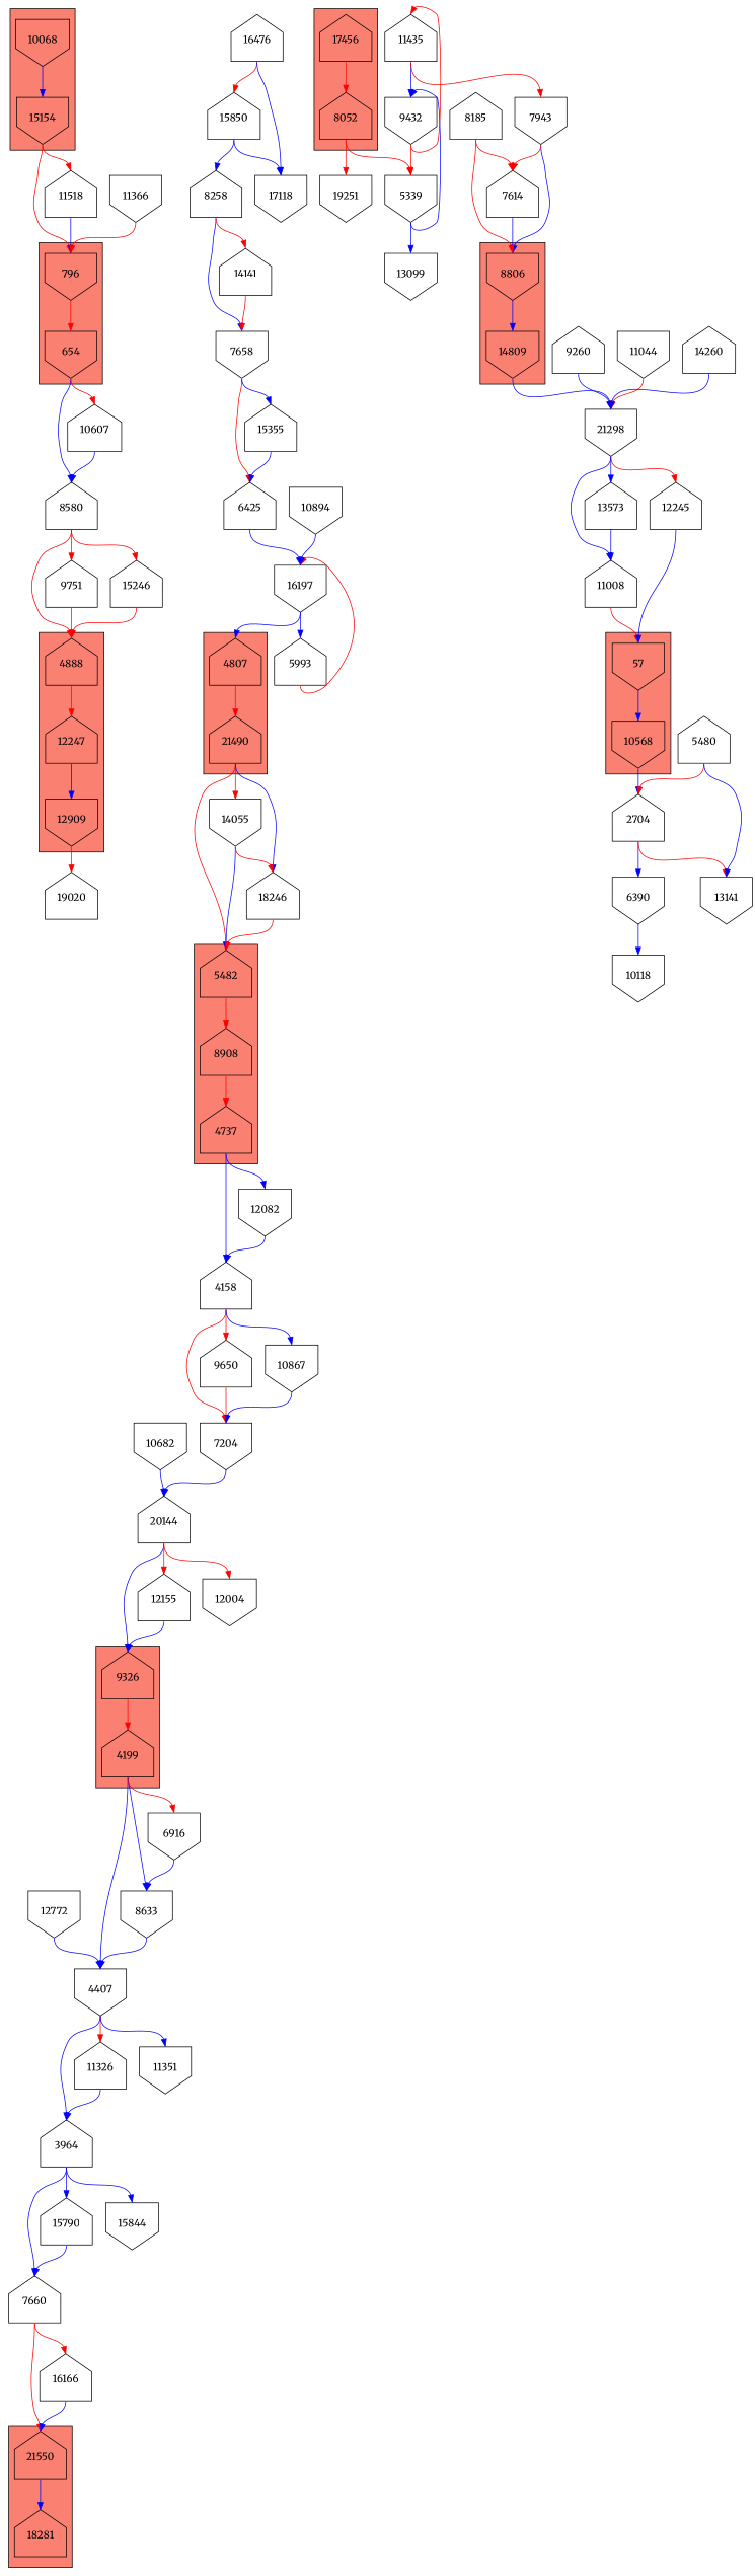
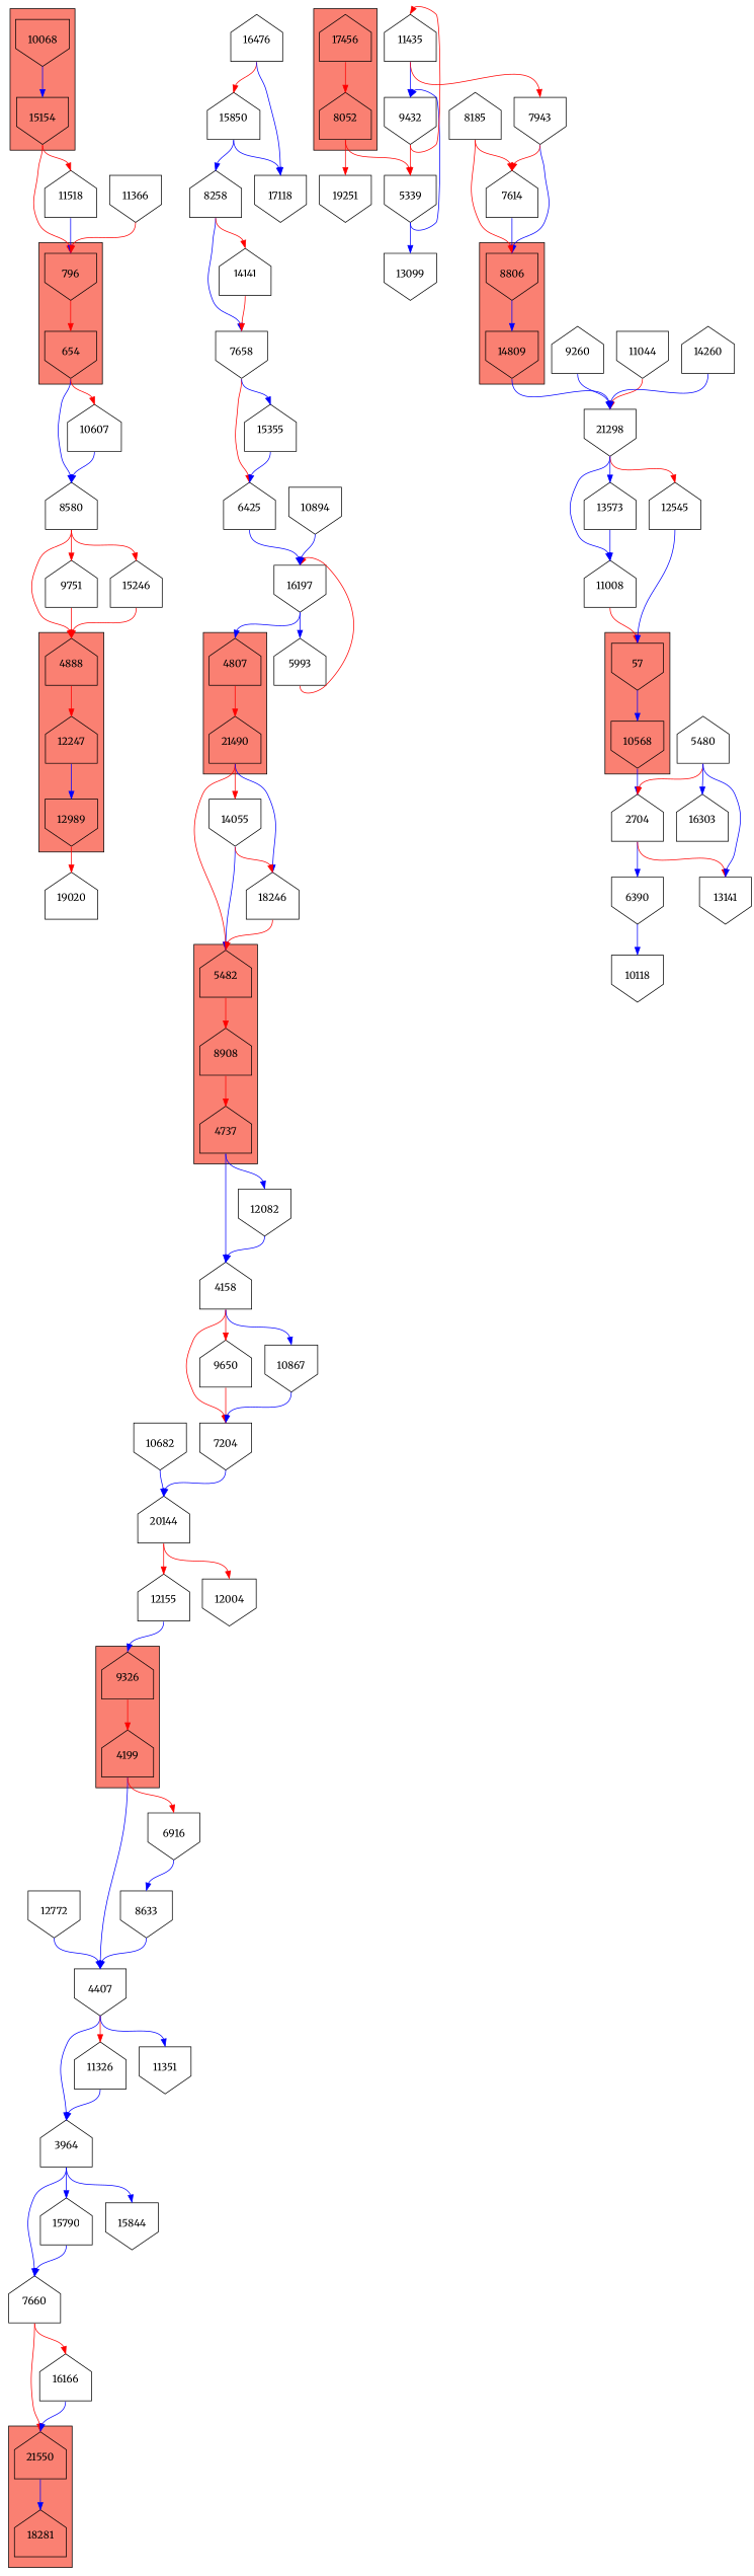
  digraph {
    fontname=Merriweather
    node [fontname=Merriweather shape=house]
    edge [color=blue fontname=Merriweather headport=n tailport=s]
    796 [height=1 shape=invhouse width=1]
    654 [height=1 shape=invhouse width=1]
    4888 [height=1 width=1]
    12247 [height=1 width=1]
-   12909 [height=1 shape=invhouse width=1]
+   12909 [height=1 shape=invhouse width=1 label=12989]
    4807 [height=1 width=1]
    21490 [height=1 width=1]
    5482 [height=1 width=1]
    8908 [height=1 width=1]
    4737 [height=1 width=1]
    9326 [height=1 width=1]
    4199 [height=1 width=1]
    21550 [height=1 width=1]
    18281 [height=1 width=1]
    10068 [height=1 shape=invhouse width=1]
    15154 [height=1 shape=invhouse width=1]
    57 [height=1 shape=invhouse width=1]
    10568 [height=1 shape=invhouse width=1]
    8806 [height=1 shape=invhouse width=1]
    14809 [height=1 shape=invhouse width=1]
    17456 [height=1 width=1]
    8052 [height=1 width=1]
    8580 [height=1 width=1]
    10607 [height=1 width=1]
    19020 [height=1 width=1]
    14055 [height=1 shape=invhouse width=1]
    18246 [height=1 width=1]
    4158 [height=1 width=1]
    12082 [height=1 shape=invhouse width=1]
    4407 [height=1 shape=invhouse width=1]
    8633 [height=1 shape=invhouse width=1]
    6916 [height=1 shape=invhouse width=1]
    11518 [height=1 width=1]
    2704 [height=1 width=1]
    21298 [height=1 shape=invhouse width=1]
    5339 [height=1 shape=invhouse width=1]
    n37 [height=1 label=19251 shape=invhouse width=1]
    9751 [height=1 width=1]
    n39 [height=1 label=15246 width=1]
    7204 [height=1 shape=invhouse width=1]
    9650 [height=1 width=1]
    10867 [height=1 shape=invhouse width=1]
    3964 [height=1 width=1]
    11326 [height=1 width=1]
    11351 [height=1 shape=invhouse width=1]
    6390 [height=1 shape=invhouse width=1]
    13141 [height=1 shape=invhouse width=1]
    11008 [height=1 width=1]
-   12245 [height=1 width=1]
+   12245 [height=1 width=1 label=12545]
    13573 [height=1 width=1]
    9432 [height=1 shape=invhouse width=1]
    13099 [height=1 shape=invhouse width=1]
    15850 [height=1 width=1]
    8258 [height=1 width=1]
    17118 [height=1 shape=invhouse width=1]
    16476 [height=1 width=1]
    7658 [height=1 shape=invhouse width=1]
    14141 [height=1 width=1]
    6425 [height=1 width=1]
    15355 [height=1 width=1]
    16197 [height=1 shape=invhouse width=1]
    5993 [height=1 width=1]
    20144 [height=1 width=1]
    12155 [height=1 width=1]
    12004 [height=1 shape=invhouse width=1]
    7660 [height=1 width=1]
    15790 [height=1 width=1]
    15844 [height=1 shape=invhouse width=1]
    16166 [height=1 width=1]
    12772 [height=1 shape=invhouse width=1]
    10682 [height=1 shape=invhouse width=1]
    10894 [height=1 shape=invhouse width=1]
    11366 [height=1 shape=invhouse width=1]
    10118 [height=1 shape=invhouse width=1]
    5480 [height=1 width=1]
+   16303 [height=1 width=1]
    9260 [height=1 width=1]
    11044 [height=1 shape=invhouse width=1]
    14260 [height=1 width=1]
    7614 [height=1 width=1]
    7943 [height=1 shape=invhouse width=1]
    11435 [height=1 width=1]
    8185 [height=1 width=1]
    subgraph cluster_1 {
      fillcolor=salmon
      style=filled
      796
      654
    }
    subgraph cluster_2 {
      fillcolor=salmon
      style=filled
      4888
      12247
      12909
    }
    subgraph cluster_3 {
      fillcolor=salmon
      style=filled
      4807
      21490
    }
    subgraph cluster_4 {
      fillcolor=salmon
      style=filled
      5482
      8908
      4737
    }
    subgraph cluster_5 {
      fillcolor=salmon
      style=filled
      9326
      4199
    }
    subgraph cluster_6 {
      fillcolor=salmon
      style=filled
      21550
      18281
    }
    subgraph cluster_7 {
      fillcolor=salmon
      style=filled
      10068
      15154
    }
    subgraph cluster_8 {
      fillcolor=salmon
      style=filled
      57
      10568
    }
    subgraph cluster_9 {
      fillcolor=salmon
      style=filled
      8806
      14809
    }
    subgraph cluster_10 {
      fillcolor=salmon
      style=filled
      17456
      8052
    }
    796 -> 654 [color=red]
    654 -> 8580
    654 -> 10607 [color=red]
    4888 -> 12247 [color=red]
    12247 -> 12909
    12909 -> 19020 [color=red]
    4807 -> 21490 [color=red]
    21490 -> 5482 [color=red]
    21490 -> 14055 [color=red]
    21490 -> 18246
    5482 -> 8908 [color=red]
    8908 -> 4737 [color=red]
    4737 -> 4158
    4737 -> 12082
    9326 -> 4199 [color=red]
    4199 -> 4407
-   4199 -> 8633
    4199 -> 6916 [color=red]
    21550 -> 18281
    10068 -> 15154
    15154 -> 796 [color=red]
    15154 -> 11518 [color=red]
    57 -> 10568
    10568 -> 2704
    8806 -> 14809
    14809 -> 21298
    17456 -> 8052 [color=red]
    8052 -> 5339 [color=red]
    8052 -> n37 [color=red]
    8580 -> 4888 [color=red]
    8580 -> 9751 [color=red]
    8580 -> n39 [color=red]
    10607 -> 8580
    14055 -> 5482
    14055 -> 18246 [color=red]
    18246 -> 5482 [color=red]
    4158 -> 7204 [color=red]
    4158 -> 9650 [color=red]
    4158 -> 10867
    12082 -> 4158
    4407 -> 3964
    4407 -> 11326 [color=red]
    4407 -> 11351
    8633 -> 4407
    6916 -> 8633
    11518 -> 796
    2704 -> 6390
    2704 -> 13141 [color=red]
    21298 -> 11008
    21298 -> 12245 [color=red]
    21298 -> 13573
    5339 -> 9432
    5339 -> 13099
    9751 -> 4888 [color=red]
    n39 -> 4888 [color=red]
    7204 -> 20144
    9650 -> 7204 [color=red]
    10867 -> 7204
    3964 -> 7660
    3964 -> 15790
    3964 -> 15844
    11326 -> 3964
    6390 -> 10118
    11008 -> 57 [color=red]
    12245 -> 57
    13573 -> 11008
    9432 -> 5339 [color=red]
    9432 -> 11435 [color=red]
    15850 -> 8258
    15850 -> 17118
    8258 -> 7658
    8258 -> 14141 [color=red]
    16476 -> 15850 [color=red]
    16476 -> 17118
    7658 -> 6425 [color=red]
    7658 -> 15355
    14141 -> 7658 [color=red]
    6425 -> 16197
    15355 -> 6425
    16197 -> 4807
    16197 -> 5993
    5993 -> 16197 [color=red]
-   20144 -> 9326
    20144 -> 12155 [color=red]
    20144 -> 12004 [color=red]
    12155 -> 9326
    7660 -> 21550 [color=red]
    7660 -> 16166 [color=red]
    15790 -> 7660
    16166 -> 21550
    12772 -> 4407
    10682 -> 20144
    10894 -> 16197
    11366 -> 796 [color=red]
    5480 -> 2704 [color=red]
    5480 -> 13141
+   5480 -> 16303
    9260 -> 21298
    11044 -> 21298 [color=red]
    14260 -> 21298
    7614 -> 8806
    7943 -> 8806
    7943 -> 7614 [color=red]
    11435 -> 9432
    11435 -> 7943 [color=red]
    8185 -> 8806 [color=red]
    8185 -> 7614 [color=red]
  }
